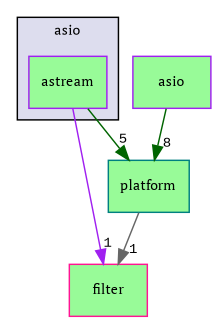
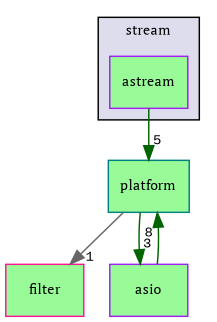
  digraph {
    compound=true
    fontname="PT Serif"
    node [color=purple fillcolor=palegreen fontname="PT Serif" fontsize=10 shape=box style=filled]
    edge [color=darkgreen fontname="PT Serif" headlabel=1 labeldistance=1.5 labelfontname=CourierNew labelfontsize=10]
    n1 [label=astream pencolor=black]
    n2 [color=deeppink label=filter]
    n3 [color=teal label=platform]
    n4 [label=asio]
    subgraph cluster_1 {
      bgcolor="#ddddee"
      fontsize=10
-     label=asio
+     label=stream
      pencolor=black
      n1
    }
-   n1 -> n2 [color=purple]
    n1 -> n3 [headlabel=5]
    n3 -> n2 [color=gray40]
+   n3 -> n4 [headlabel=3]
    n4 -> n3 [headlabel=8]
  }
